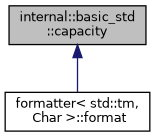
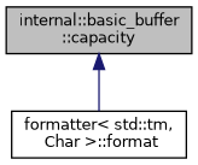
  digraph {
    rankdir=TB
    node [color=black fontname=Helvetica fontsize=10 shape=record style=filled]
-   n1 [fillcolor=grey75 fontcolor=black height=0.2 label="internal::basic_std\l::capacity" width=0.4]
+   n1 [fillcolor=grey75 fontcolor=black height=0.2 label="internal::basic_buffer\l::capacity" width=0.4]
    n2 [fillcolor=white height=0.2 label="formatter\< std::tm,\l Char \>::format" width=0.4]
    n1 -> n2 [color=midnightblue dir=back fontname=Helvetica fontsize=10 labelfontname=Helvetica labelfontsize=10 style=solid]
  }
